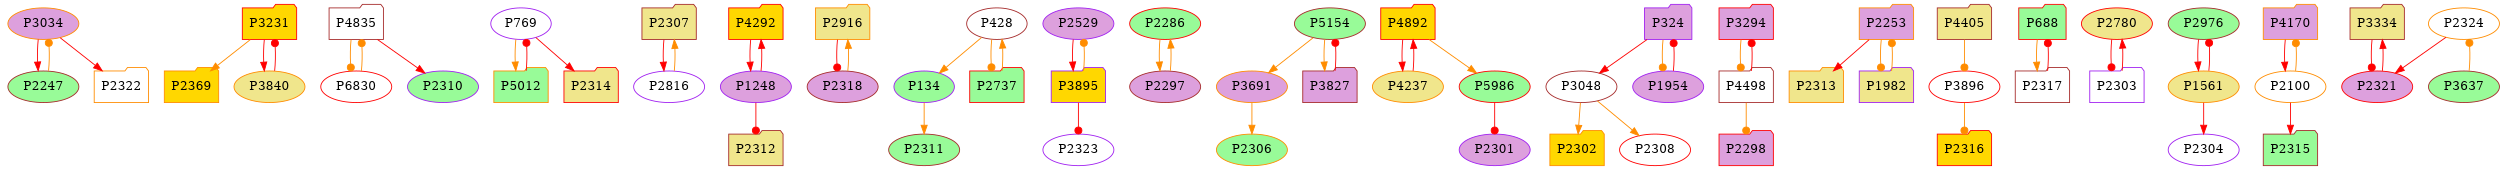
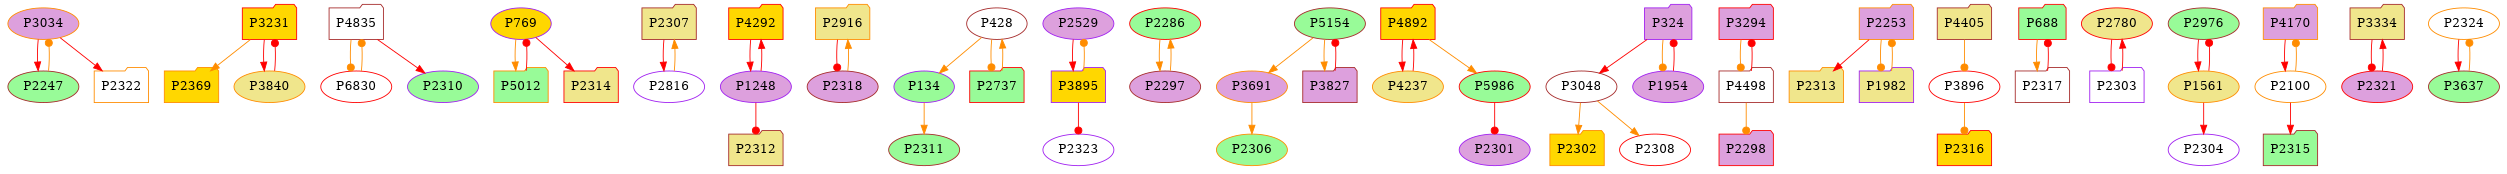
  digraph {
    node [color=brown fillcolor=plum shape=ellipse style=filled]
    edge [arrowhead=normal color=red]
    P3034 [color=darkorange]
    P2247 [fillcolor=palegreen]
    P2322 [color=darkorange fillcolor=white shape=folder]
    P3231 [color=red fillcolor=gold shape=folder]
    n5 [color=darkorange fillcolor=gold label=P2369 shape=folder]
    P3840 [color=darkorange fillcolor=khaki]
    P4835 [fillcolor=white shape=folder]
    P6830 [color=red fillcolor=white]
    P2310 [color=purple fillcolor=palegreen]
-   P769 [color=purple fillcolor=white]
+   P769 [color=purple fillcolor=gold]
    P5012 [color=darkorange fillcolor=palegreen shape=folder]
    P2314 [color=red fillcolor=khaki shape=folder]
    P2307 [fillcolor=khaki shape=folder]
    P2816 [color=purple fillcolor=white]
    P4292 [color=red fillcolor=gold shape=folder]
    P1248 [color=purple]
    P2312 [fillcolor=khaki shape=folder]
    P2916 [color=darkorange fillcolor=khaki shape=folder]
    P2318
    P428 [fillcolor=white]
    P134 [color=purple fillcolor=palegreen]
    P2737 [color=red fillcolor=palegreen shape=folder]
    P2311 [fillcolor=palegreen]
    P2529 [color=purple]
    P3895 [color=purple fillcolor=gold shape=folder]
    P2323 [color=purple fillcolor=white]
    P2286 [color=red fillcolor=palegreen]
    P2297
    P5154 [fillcolor=palegreen]
    n30 [color=darkorange label=P3691]
    P3827 [shape=folder]
    P2306 [color=darkorange fillcolor=palegreen]
    P5986 [color=red fillcolor=palegreen]
    P2301 [color=purple]
    P4237 [color=darkorange fillcolor=khaki]
    P4892 [color=red fillcolor=gold shape=folder]
    n37 [color=purple label=P324 shape=folder]
    P3048 [fillcolor=white]
    P1954 [color=purple]
    P2302 [color=darkorange fillcolor=gold shape=folder]
    P2308 [color=red fillcolor=white]
    P3294 [color=red shape=folder]
    P4498 [fillcolor=white shape=folder]
    P2298 [color=red shape=folder]
    P2253 [color=darkorange shape=folder]
    P2313 [color=darkorange fillcolor=khaki shape=folder]
    P1982 [color=purple fillcolor=khaki shape=folder]
    P4405 [fillcolor=khaki shape=folder]
    P3896 [color=red fillcolor=white]
    P2316 [color=red fillcolor=gold shape=folder]
    P688 [color=red fillcolor=palegreen shape=folder]
    P2317 [fillcolor=white shape=folder]
    P2780 [color=red fillcolor=khaki]
    P2303 [color=purple fillcolor=white shape=folder]
    P2976 [fillcolor=palegreen]
    P1561 [color=darkorange fillcolor=khaki]
    P2304 [color=purple fillcolor=white]
    P4170 [color=darkorange shape=folder]
    P2100 [color=darkorange fillcolor=white]
    P2315 [fillcolor=palegreen shape=folder]
    P3334 [fillcolor=khaki shape=folder]
    P2321 [color=red]
    P2324 [color=darkorange fillcolor=white]
    P3637 [fillcolor=palegreen]
    P3034 -> P2247
    P3034 -> P2322
    P2247 -> P3034 [arrowhead=dot color=darkorange]
    P3231 -> n5 [color=darkorange]
    P3231 -> P3840
    P3840 -> P3231 [arrowhead=dot]
    P4835 -> P6830 [arrowhead=dot color=darkorange]
    P4835 -> P2310
    P6830 -> P4835 [arrowhead=dot color=darkorange]
    P769 -> P5012 [color=darkorange]
    P769 -> P2314
    P5012 -> P769 [arrowhead=dot]
    P2307 -> P2816
    P2816 -> P2307 [color=darkorange]
    P4292 -> P1248
    P1248 -> P4292
    P1248 -> P2312 [arrowhead=dot]
    P2916 -> P2318 [arrowhead=dot]
    P2318 -> P2916 [color=darkorange]
    P428 -> P134 [color=darkorange]
    P428 -> P2737 [arrowhead=dot color=darkorange]
    P134 -> P2311 [color=darkorange]
    P2737 -> P428 [color=darkorange]
    P2529 -> P3895
    P3895 -> P2529 [arrowhead=dot color=darkorange]
    P3895 -> P2323 [arrowhead=dot]
    P2286 -> P2297 [color=darkorange]
    P2297 -> P2286 [color=darkorange]
    P5154 -> n30 [color=darkorange]
    P5154 -> P3827 [color=darkorange]
    n30 -> P2306 [color=darkorange]
    P3827 -> P5154 [arrowhead=dot]
    P5986 -> P2301 [arrowhead=dot]
    P4237 -> P4892
    P4892 -> P5986 [color=darkorange]
    P4892 -> P4237
    n37 -> P3048
    n37 -> P1954 [arrowhead=dot color=darkorange]
    P3048 -> P2302 [color=darkorange]
    P3048 -> P2308 [color=darkorange]
    P1954 -> n37 [arrowhead=dot]
    P3294 -> P4498 [arrowhead=dot color=darkorange]
    P4498 -> P3294 [arrowhead=dot]
    P4498 -> P2298 [arrowhead=dot color=darkorange]
    P2253 -> P2313
    P2253 -> P1982 [arrowhead=dot color=darkorange]
    P1982 -> P2253 [arrowhead=dot color=darkorange]
    P4405 -> P3896 [arrowhead=dot color=darkorange]
    P3896 -> P2316 [arrowhead=dot color=darkorange]
    P688 -> P2317 [color=darkorange]
    P2317 -> P688 [arrowhead=dot]
    P2780 -> P2303 [arrowhead=dot]
    P2303 -> P2780
    P2976 -> P1561
    P1561 -> P2976 [arrowhead=dot]
    P1561 -> P2304
    P4170 -> P2100
    P2100 -> P4170 [arrowhead=dot color=darkorange]
    P2100 -> P2315
    P3334 -> P2321 [arrowhead=dot]
    P2321 -> P3334
-   P2324 -> P2321
+   P2324 -> P3637
    P3637 -> P2324 [arrowhead=dot color=darkorange]
  }
